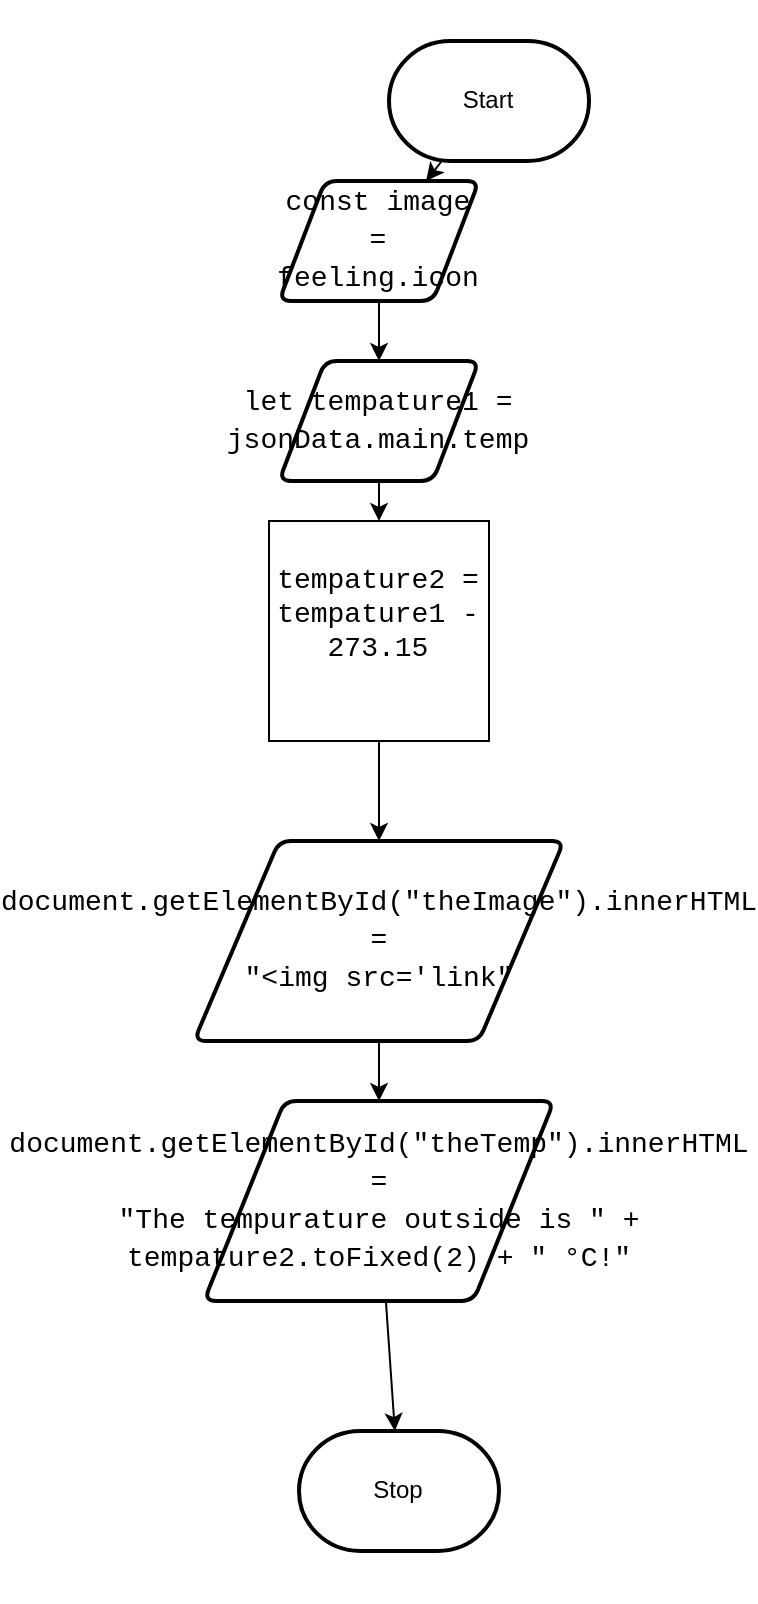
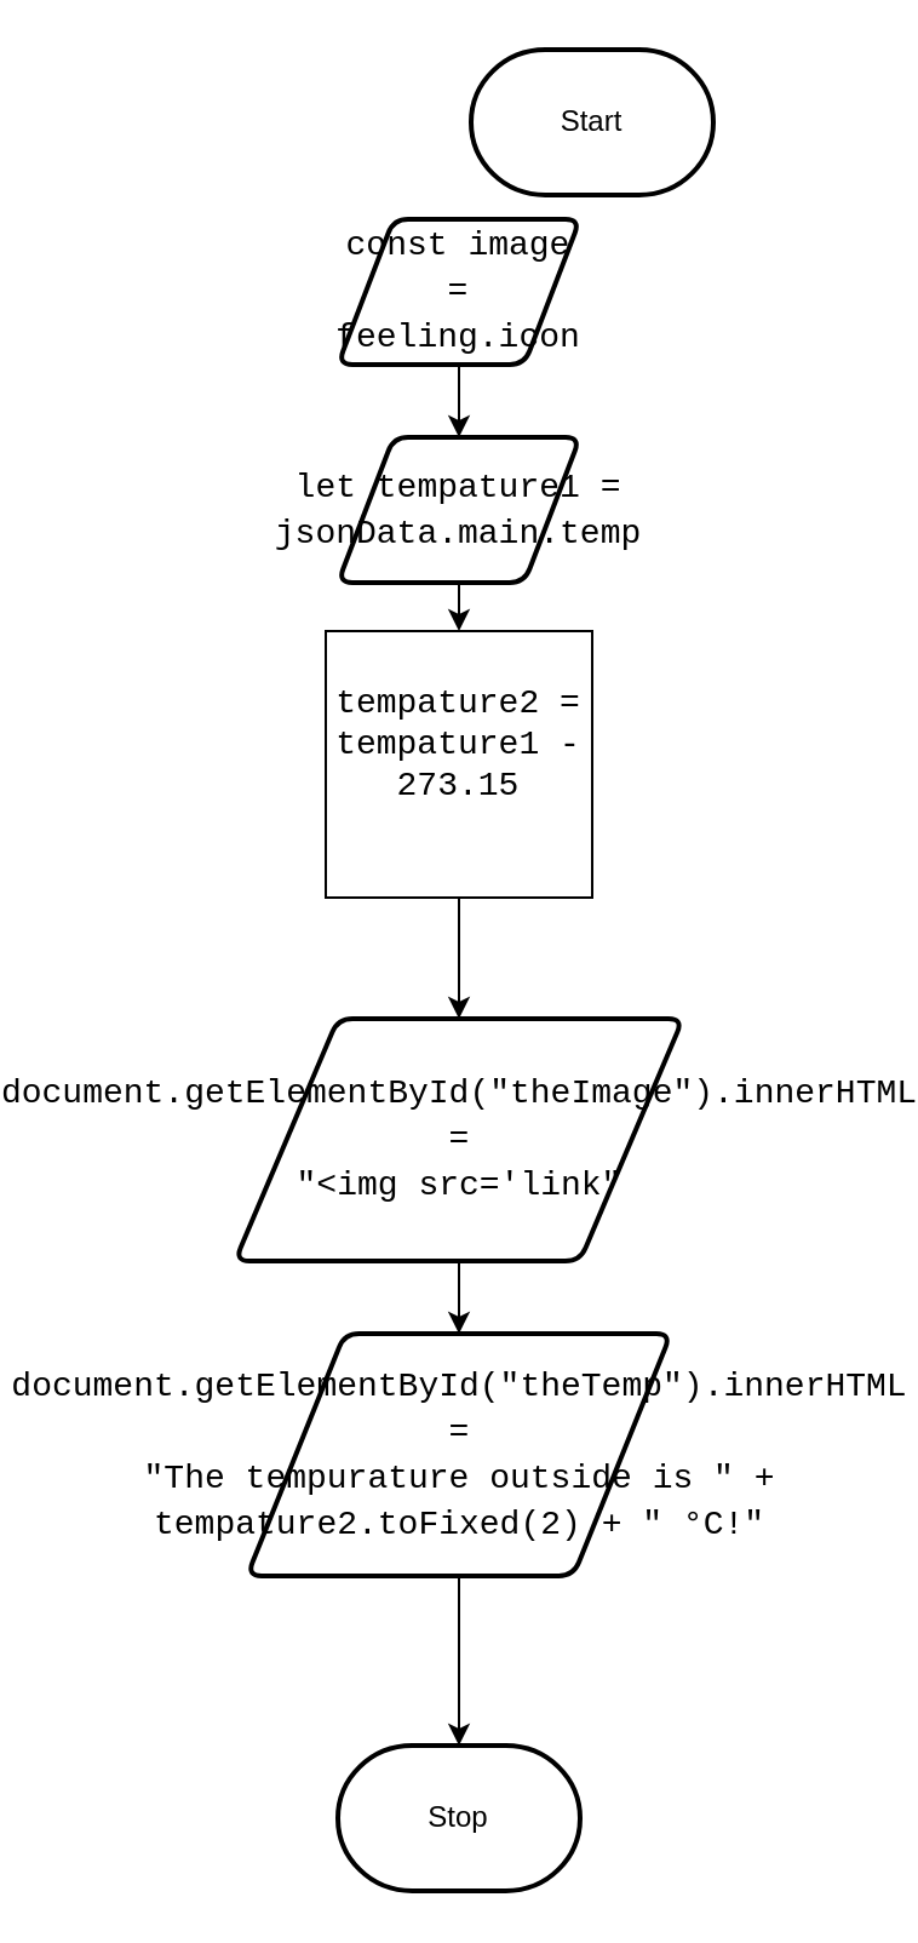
  <mxCell id="0" />
  <mxCell id="1" parent="0" />
- <mxCell id="2" style="edgeStyle=none;html=1;" parent="1" source="3" target="5" edge="1"><mxGeometry relative="1" as="geometry" /></mxCell>
  <mxCell id="3" value="&lt;font color=&quot;#000000&quot;&gt;Start&lt;/font&gt;" style="strokeWidth=2;html=1;shape=mxgraph.flowchart.terminator;whiteSpace=wrap;" parent="1" vertex="1"><mxGeometry x="118" y="20" width="100" height="60" as="geometry" /></mxCell>
  <mxCell id="4" style="edgeStyle=none;html=1;fontColor=#000000;" parent="1" source="5" target="11" edge="1"><mxGeometry relative="1" as="geometry" /></mxCell>
  <mxCell id="5" value="&lt;div style=&quot;font-family: &amp;#34;consolas&amp;#34; , &amp;#34;courier new&amp;#34; , monospace ; font-weight: normal ; font-size: 14px ; line-height: 19px&quot;&gt;&lt;div&gt;&lt;div style=&quot;font-family: &amp;#34;consolas&amp;#34; , &amp;#34;courier new&amp;#34; , monospace ; line-height: 19px&quot;&gt;&lt;div&gt;    &lt;font color=&quot;#000000&quot;&gt;const image = feeling.icon&lt;/font&gt;&lt;/div&gt;&lt;div style=&quot;background-color: rgb(30 , 30 , 30) ; color: rgb(212 , 212 , 212)&quot;&gt;&lt;/div&gt;&lt;/div&gt;&lt;/div&gt;&lt;div style=&quot;background-color: rgb(30 , 30 , 30) ; color: rgb(212 , 212 , 212)&quot;&gt;&lt;span style=&quot;color: #d4d4d4&quot;&gt;&lt;/span&gt;&lt;/div&gt;&lt;/div&gt;" style="shape=parallelogram;html=1;strokeWidth=2;perimeter=parallelogramPerimeter;whiteSpace=wrap;rounded=1;arcSize=12;size=0.23;" parent="1" vertex="1"><mxGeometry x="63" y="90" width="100" height="60" as="geometry" /></mxCell>
  <mxCell id="6" style="edgeStyle=none;html=1;" parent="1" target="8" edge="1"><mxGeometry relative="1" as="geometry"><mxPoint x="113" y="521" as="sourcePoint" /></mxGeometry></mxCell>
  <mxCell id="7" style="edgeStyle=none;html=1;" parent="1" source="8" target="9" edge="1"><mxGeometry relative="1" as="geometry" /></mxCell>
  <mxCell id="8" value="&lt;div style=&quot;font-family: &amp;#34;consolas&amp;#34; , &amp;#34;courier new&amp;#34; , monospace ; font-weight: normal ; font-size: 14px ; line-height: 19px&quot;&gt;&lt;div&gt;&lt;font color=&quot;#000000&quot;&gt;document.getElementById(&quot;theTemp&quot;).innerHTML =&lt;/font&gt;&lt;/div&gt;&lt;div&gt;      &lt;font color=&quot;#000000&quot;&gt;&quot;The tempurature outside is &quot; + tempature2.toFixed(2) + &quot; °C!&quot;&lt;/font&gt;&lt;/div&gt;&lt;/div&gt;" style="shape=parallelogram;html=1;strokeWidth=2;perimeter=parallelogramPerimeter;whiteSpace=wrap;rounded=1;arcSize=12;size=0.23;" parent="1" vertex="1"><mxGeometry x="25.5" y="550" width="175" height="100" as="geometry" /></mxCell>
- <mxCell id="9" value="&lt;font color=&quot;#000000&quot;&gt;Stop&lt;/font&gt;" style="strokeWidth=2;html=1;shape=mxgraph.flowchart.terminator;whiteSpace=wrap;" parent="1" vertex="1"><mxGeometry x="73" y="715" width="100" height="60" as="geometry" /></mxCell>
+ <mxCell id="9" value="&lt;font color=&quot;#000000&quot;&gt;Stop&lt;/font&gt;" style="strokeWidth=2;html=1;shape=mxgraph.flowchart.terminator;whiteSpace=wrap;" parent="1" vertex="1"><mxGeometry x="63" y="720" width="100" height="60" as="geometry" /></mxCell>
  <mxCell id="10" style="edgeStyle=none;html=1;fontColor=#000000;" parent="1" source="11" edge="1"><mxGeometry relative="1" as="geometry"><mxPoint x="113" y="260" as="targetPoint" /></mxGeometry></mxCell>
  <mxCell id="11" value="&lt;div style=&quot;font-family: &amp;#34;consolas&amp;#34; , &amp;#34;courier new&amp;#34; , monospace ; font-weight: normal ; font-size: 14px ; line-height: 19px&quot;&gt;&lt;div&gt;&lt;div style=&quot;font-family: &amp;#34;consolas&amp;#34; , &amp;#34;courier new&amp;#34; , monospace ; line-height: 19px&quot;&gt;&lt;font color=&quot;#000000&quot;&gt;let tempature1 = jsonData.main.temp&lt;/font&gt;&lt;/div&gt;&lt;/div&gt;&lt;div style=&quot;color: rgb(212 , 212 , 212) ; background-color: rgb(30 , 30 , 30)&quot;&gt;&lt;span style=&quot;color: #d4d4d4&quot;&gt;&lt;/span&gt;&lt;/div&gt;&lt;/div&gt;" style="shape=parallelogram;html=1;strokeWidth=2;perimeter=parallelogramPerimeter;whiteSpace=wrap;rounded=1;arcSize=12;size=0.23;" parent="1" vertex="1"><mxGeometry x="63" y="180" width="100" height="60" as="geometry" /></mxCell>
  <mxCell id="12" style="edgeStyle=none;html=1;entryX=0.5;entryY=0;entryDx=0;entryDy=0;fontColor=#000000;" parent="1" target="13" edge="1"><mxGeometry relative="1" as="geometry"><mxPoint x="113" y="370" as="sourcePoint" /></mxGeometry></mxCell>
  <mxCell id="13" value="&lt;div style=&quot;font-family: &amp;#34;consolas&amp;#34; , &amp;#34;courier new&amp;#34; , monospace ; font-size: 14px ; line-height: 19px&quot;&gt;&lt;div&gt;&lt;font color=&quot;#000000&quot;&gt;document.getElementById(&quot;theImage&quot;).innerHTML =&lt;/font&gt;&lt;/div&gt;&lt;div&gt;      &lt;font color=&quot;#000000&quot;&gt;&quot;&amp;lt;img src='link&quot;&lt;/font&gt;&lt;/div&gt;&lt;/div&gt;" style="shape=parallelogram;html=1;strokeWidth=2;perimeter=parallelogramPerimeter;whiteSpace=wrap;rounded=1;arcSize=12;size=0.23;" parent="1" vertex="1"><mxGeometry x="20.5" y="420" width="185" height="100" as="geometry" /></mxCell>
  <mxCell id="14" value="&lt;span style=&quot;color: rgb(0 , 0 , 0) ; font-family: &amp;#34;consolas&amp;#34; , &amp;#34;courier new&amp;#34; , monospace ; font-size: 14px&quot;&gt;tempature2 = tempature1 - 273.15&lt;br&gt;&lt;br&gt;&lt;/span&gt;" style="whiteSpace=wrap;html=1;aspect=fixed;" vertex="1" parent="1"><mxGeometry x="58" y="260" width="110" height="110" as="geometry" /></mxCell>
